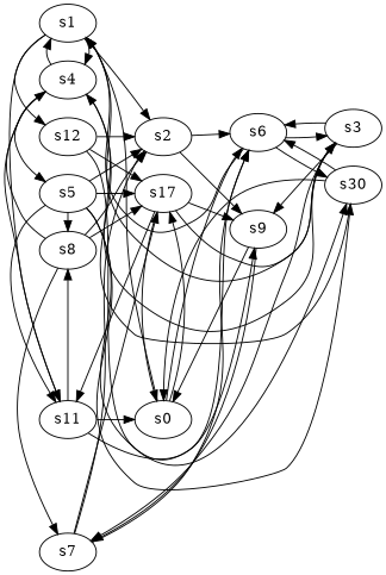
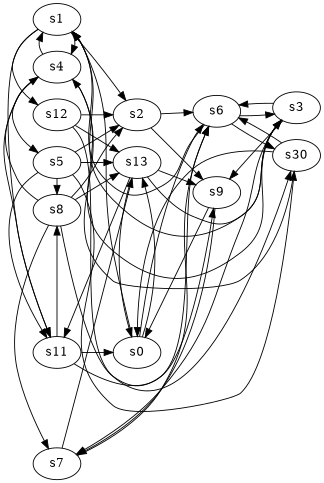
  digraph {
    rankdir=LR
    node [player=0]
    s0 [player=1]
    s1
    s6
-   s13 [label=s17]
+   s13
    s2 [player=1]
    s4
    s11
    s12 [player=1]
    s3 [player=1]
    n10 [label=s30]
    s9
    s5 [player=1]
    s8 [player=1]
    s7
    s0 -> s1 [constraint="time % 7 == 1"]
    s0 -> s6 [constraint="time % 2 == 1 && time % 3 == 2"]
    s0 -> s13 [constraint="!(time % 2 == 0)"]
    s1 -> s2 [constraint="!(time % 3 == 0)"]
    s1 -> s4 [constraint="time % 5 == 4 || time % 5 == 1"]
    s1 -> s11 [constraint="time % 5 == 1 || time % 4 == 2"]
    s1 -> s12 [constraint="time % 7 == 1"]
    s6 -> s1 [constraint="time % 4 == 1 || time % 3 == 0"]
    s6 -> s3
    s6 -> n10
    s13 -> s0 [constraint="!(time % 6 == 4)"]
    s13 -> s11 [constraint="time % 4 == 2 && time % 4 == 3"]
    s13 -> s3 [constraint="time == 7 || time == 9 || time == 10 || time == 14"]
    s13 -> s9 [constraint="time == 6 || time == 8 || time == 11 || time == 16"]
    s2 -> s6
    s2 -> s9
    s4 -> s1 [constraint="time % 2 == 1 || time % 3 == 1"]
    s4 -> s11 [constraint="time % 3 == 1 || time % 3 == 1"]
    s4 -> s3 [constraint="time % 2 == 1 && time % 5 == 3"]
    s4 -> s5 [constraint="time % 4 == 0 || time % 4 == 0"]
    s11 -> s0
    s11 -> s6 [constraint="!(time % 6 == 0)"]
    s11 -> s8 [constraint="!(time % 2 == 0)"]
    s12 -> s13
    s12 -> s2
    s12 -> n10 [constraint="!(time % 3 == 0)"]
    s3 -> s1 [constraint="time == 0 || time == 7 || time == 19"]
    s3 -> s6 [constraint="time % 6 == 2"]
    s3 -> s9 [constraint="time % 3 == 2 || time % 3 == 1"]
    s3 -> s7 [constraint="time == 6 || time == 16 || time == 24"]
    n10 -> s0 [constraint="time == 2 || time == 6 || time == 11"]
    n10 -> s6 [constraint="!(time % 5 == 1)"]
    n10 -> s4 [constraint="time == 4 || time == 6 || time == 16"]
    s9 -> s0 [constraint="time % 2 == 1 && time % 4 == 2"]
    s9 -> s7 [constraint="time % 3 == 1 && time % 3 == 0"]
    s5 -> s13 [constraint="time % 4 == 0 && time % 4 == 3"]
    s5 -> s2 [constraint="!(time % 4 == 3)"]
    s5 -> s11 [constraint="time == 1 || time == 7 || time == 8 || time == 15"]
    s5 -> n10 [constraint="time % 2 == 1 || time % 4 == 3"]
    s5 -> s8 [constraint="time % 2 == 0 || time % 2 == 1"]
    s8 -> s13
    s8 -> s2 [constraint="time == 9"]
    s8 -> s4 [constraint="time % 2 == 1 || time % 5 == 3"]
-   s5 -> s9 [constraint="time == 6 || time == 11 || time == 12 || time == 13 || time == 16"]
+   s8 -> s9 [constraint="time == 6 || time == 11 || time == 12 || time == 13 || time == 16"]
    s8 -> s7 [constraint="time % 2 == 1 && time % 3 == 1"]
    s7 -> s6 [constraint="time % 5 == 0 || time % 3 == 1"]
    s7 -> s13 [constraint="time % 7 == 5"]
-   s7 -> s2 [constraint="time == 4 || time == 23"]
  }
